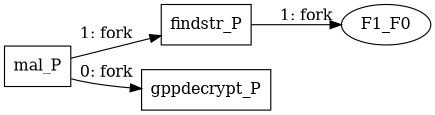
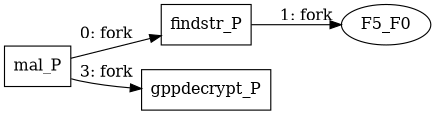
  digraph {
    engine=neato
    fixedsize=false
    fontsize=10
    nodesep=0.3
    rankdir=LR
    ranksep=0
    splines=true
    node [node_type=Process shape=box]
    mal_P
    findstr_P
    gppdecrypt_P
-   F1_F0 [node_type=File shape=ellipse]
-   mal_P -> findstr_P [label="1: fork"]
-   mal_P -> gppdecrypt_P [label="0: fork"]
+   F1_F0 [node_type=File shape=ellipse label=F5_F0]
+   mal_P -> findstr_P [label="0: fork"]
+   mal_P -> gppdecrypt_P [label="3: fork"]
    findstr_P -> F1_F0 [label="1: fork"]
  }
